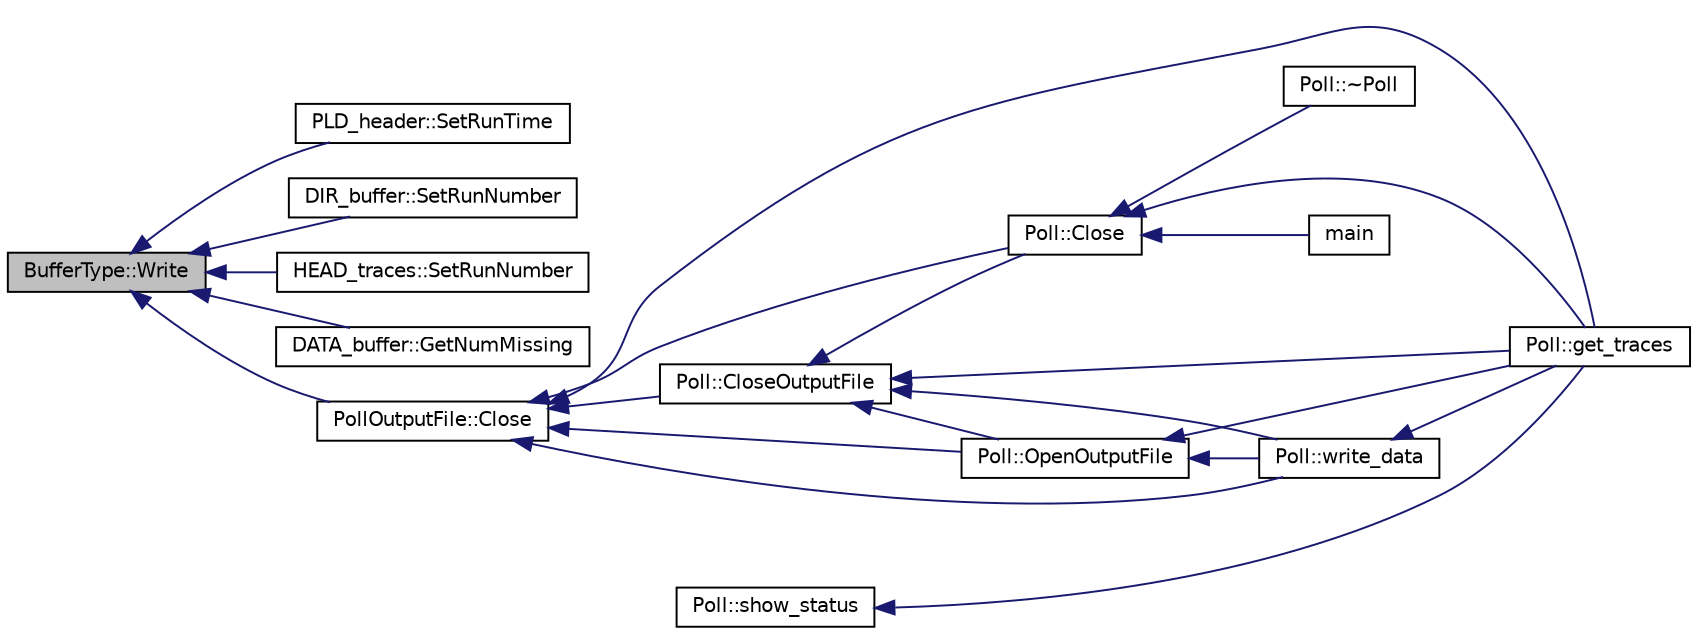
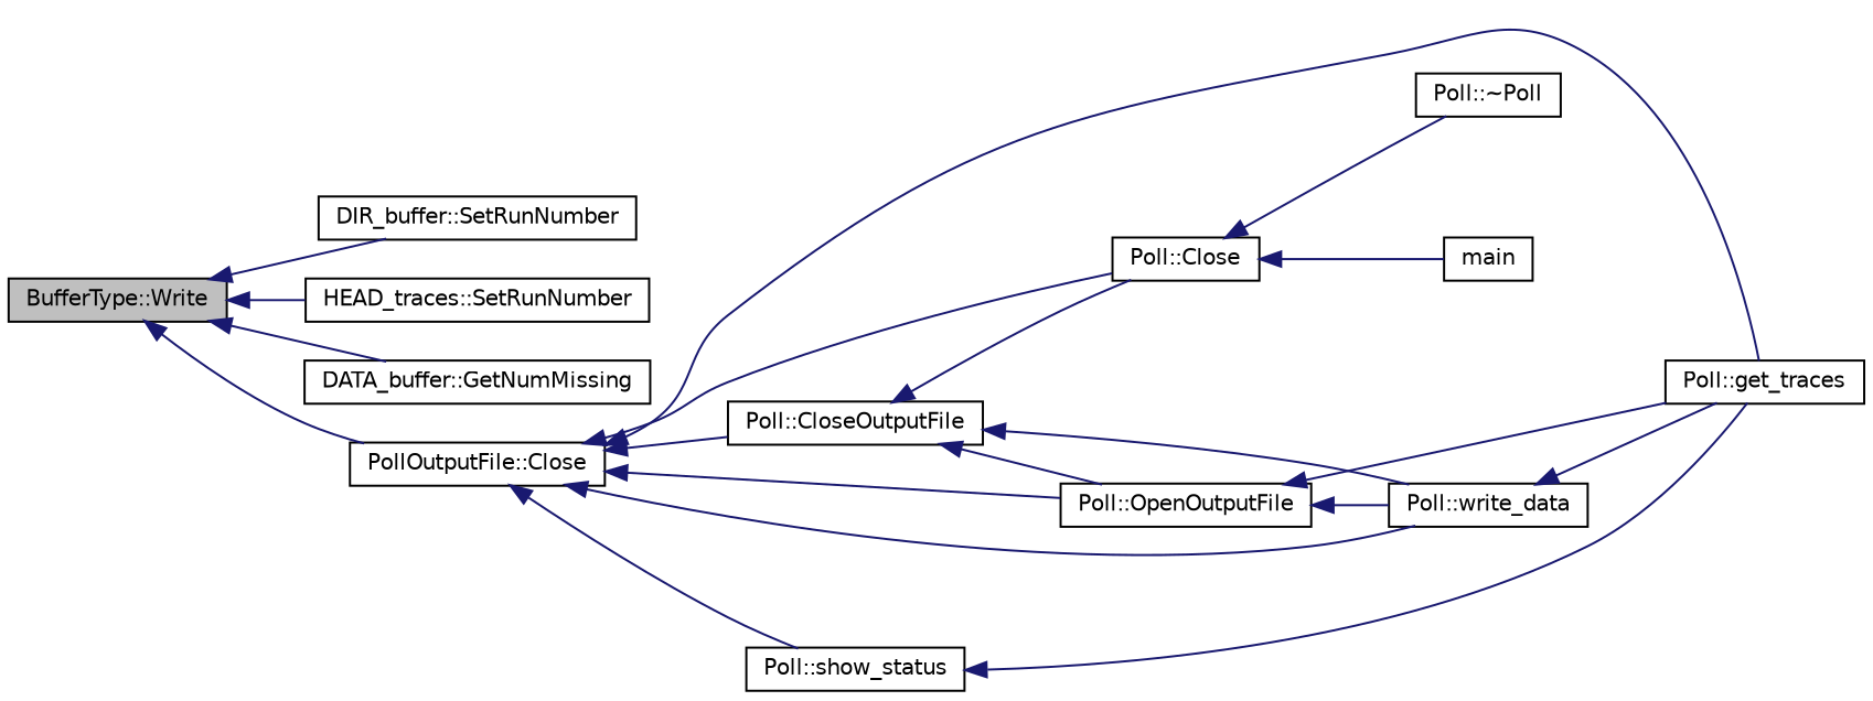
  digraph {
    rankdir=LR
    node [color=black fillcolor=white fontname=Helvetica fontsize=10 shape=record style=filled]
    edge [color=midnightblue dir=back fontname=Helvetica fontsize=10 labelfontname=Helvetica labelfontsize=10 style=solid]
    n1 [fillcolor=grey75 fontcolor=black height=0.2 label="BufferType::Write" width=0.4]
-   n2 [height=0.2 label="PLD_header::SetRunTime" width=0.4]
    n3 [height=0.2 label="DIR_buffer::SetRunNumber" width=0.4]
    n4 [height=0.2 label="HEAD_traces::SetRunNumber" width=0.4]
    n5 [height=0.2 label="DATA_buffer::GetNumMissing" width=0.4]
    n6 [height=0.2 label="PollOutputFile::Close" width=0.4]
    n7 [height=0.2 label="Poll::Close" width=0.4]
    n8 [height=0.2 label="Poll::get_traces" width=0.4]
    n9 [height=0.2 label="Poll::CloseOutputFile" width=0.4]
    n10 [height=0.2 label="Poll::OpenOutputFile" width=0.4]
    n11 [height=0.2 label="Poll::write_data" width=0.4]
    n12 [height=0.2 label="Poll::show_status" width=0.4]
    n13 [height=0.2 label=main width=0.4]
    n14 [height=0.2 label="Poll::~Poll" width=0.4]
-   n1 -> n2
    n1 -> n3
    n1 -> n4
    n1 -> n5
    n1 -> n6
    n6 -> n7
    n6 -> n8
    n6 -> n9
    n6 -> n10
    n6 -> n11
-   n7 -> n8
+   n6 -> n12
    n7 -> n13
    n7 -> n14
    n9 -> n7
-   n9 -> n8
    n9 -> n10
    n9 -> n11
    n10 -> n8
    n10 -> n11
    n11 -> n8
    n12 -> n8
  }
